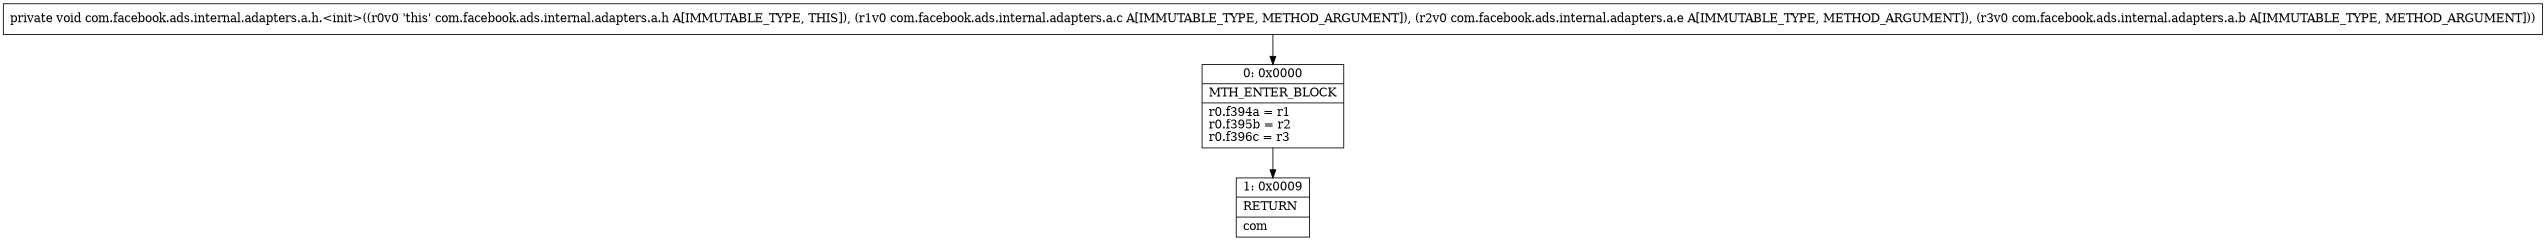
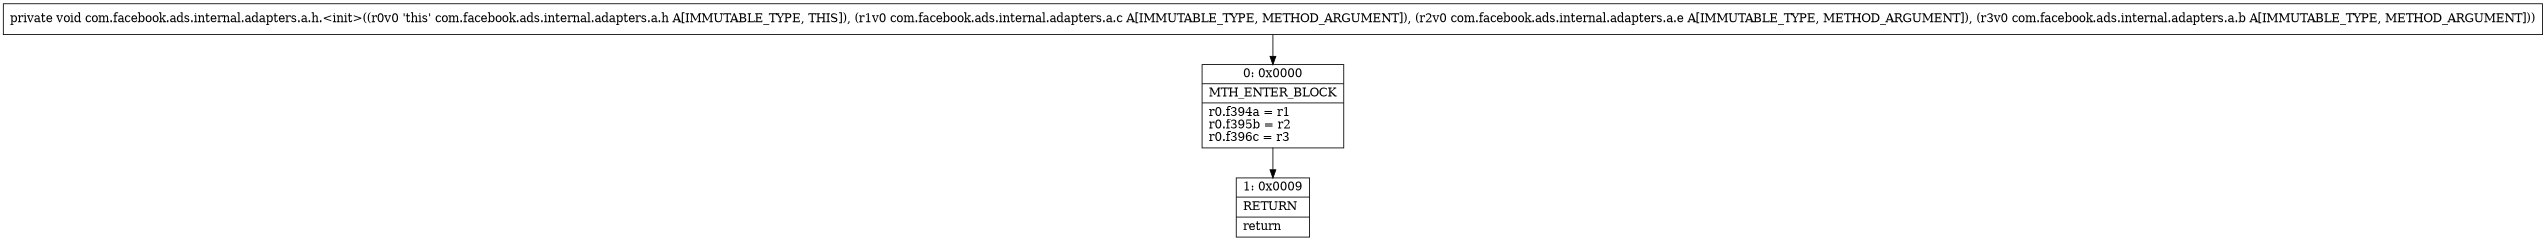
  digraph {
    fontname="DejaVu Serif"
    node [shape=record fontname="DejaVu Serif"]
    edge [fontname="DejaVu Serif"]
    n1 [label="{0\:\ 0x0000|MTH_ENTER_BLOCK\l|r0.f394a = r1\lr0.f395b = r2\lr0.f396c = r3\l}"]
-   n2 [label="{1\:\ 0x0009|RETURN\l|com\l}"]
+   n2 [label="{1\:\ 0x0009|RETURN\l|return\l}"]
    n3 [label="{private void com.facebook.ads.internal.adapters.a.h.\<init\>((r0v0 'this' com.facebook.ads.internal.adapters.a.h A[IMMUTABLE_TYPE, THIS]), (r1v0 com.facebook.ads.internal.adapters.a.c A[IMMUTABLE_TYPE, METHOD_ARGUMENT]), (r2v0 com.facebook.ads.internal.adapters.a.e A[IMMUTABLE_TYPE, METHOD_ARGUMENT]), (r3v0 com.facebook.ads.internal.adapters.a.b A[IMMUTABLE_TYPE, METHOD_ARGUMENT])) }"]
    n1 -> n2
    n3 -> n1
  }
